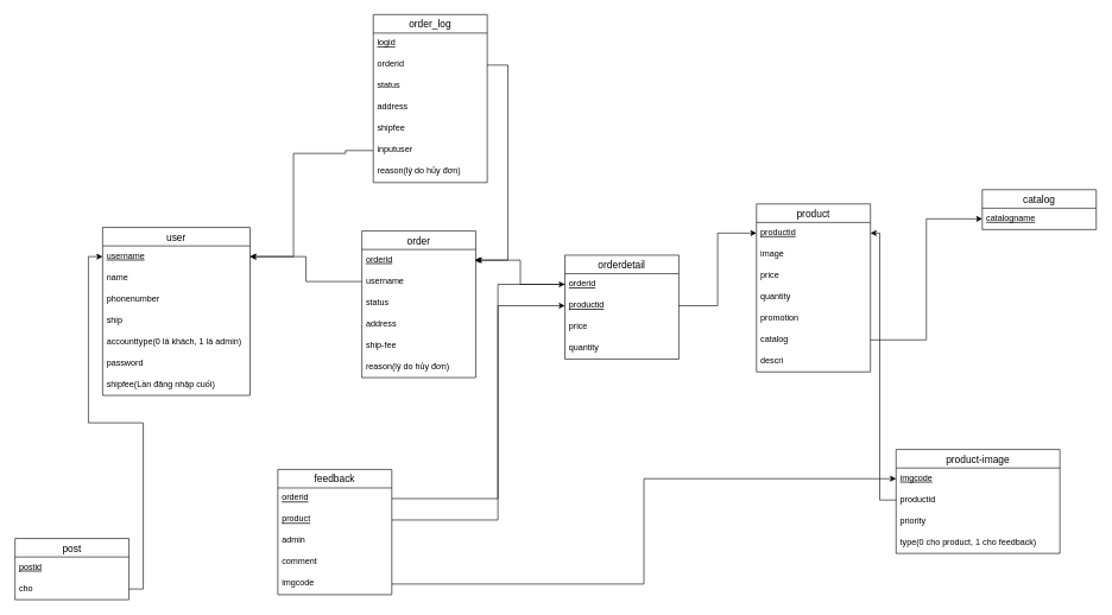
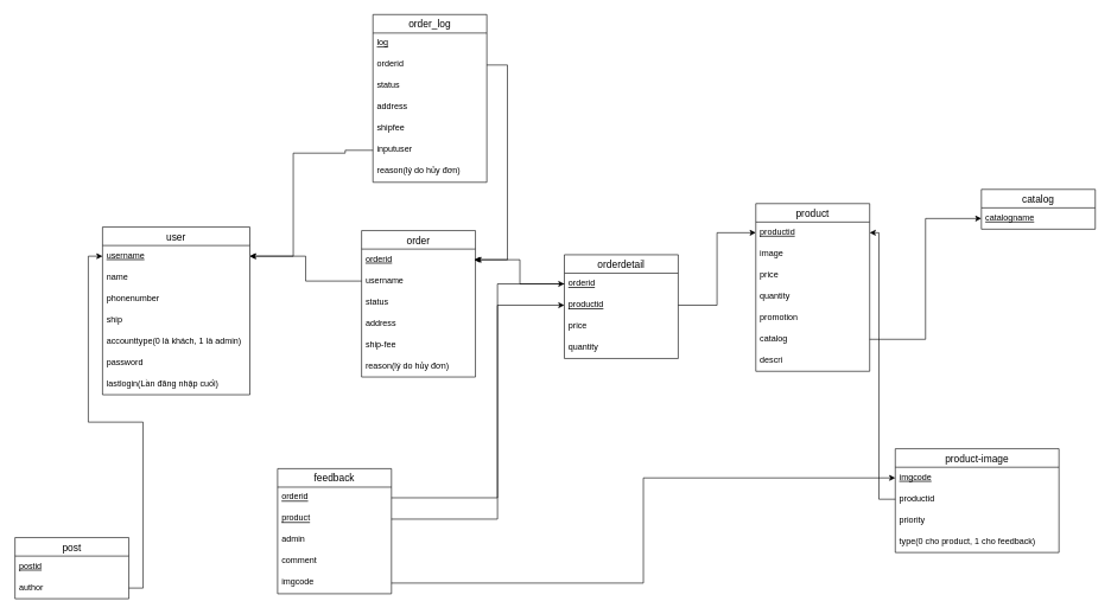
  <mxCell id="0" />
  <mxCell id="1" parent="0" />
  <mxCell id="2" value="user" style="swimlane;fontStyle=0;childLayout=stackLayout;horizontal=1;startSize=26;horizontalStack=0;resizeParent=1;resizeParentMax=0;resizeLast=0;collapsible=1;marginBottom=0;align=center;fontSize=14;" parent="1" vertex="1"><mxGeometry x="143" y="319" width="207" height="236" as="geometry" /></mxCell>
  <mxCell id="3" value="username" style="text;strokeColor=none;fillColor=none;spacingLeft=4;spacingRight=4;overflow=hidden;rotatable=0;points=[[0,0.5],[1,0.5]];portConstraint=eastwest;fontSize=12;fontStyle=4" parent="2" vertex="1"><mxGeometry y="26" width="207" height="30" as="geometry" /></mxCell>
  <mxCell id="4" value="name" style="text;strokeColor=none;fillColor=none;spacingLeft=4;spacingRight=4;overflow=hidden;rotatable=0;points=[[0,0.5],[1,0.5]];portConstraint=eastwest;fontSize=12;" parent="2" vertex="1"><mxGeometry y="56" width="207" height="30" as="geometry" /></mxCell>
  <mxCell id="5" value="phonenumber" style="text;strokeColor=none;fillColor=none;spacingLeft=4;spacingRight=4;overflow=hidden;rotatable=0;points=[[0,0.5],[1,0.5]];portConstraint=eastwest;fontSize=12;" parent="2" vertex="1"><mxGeometry y="86" width="207" height="30" as="geometry" /></mxCell>
  <mxCell id="6" value="ship" style="text;strokeColor=none;fillColor=none;spacingLeft=4;spacingRight=4;overflow=hidden;rotatable=0;points=[[0,0.5],[1,0.5]];portConstraint=eastwest;fontSize=12;" parent="2" vertex="1"><mxGeometry y="116" width="207" height="30" as="geometry" /></mxCell>
  <mxCell id="7" value="accounttype(0 là khách, 1 là admin)" style="text;strokeColor=none;fillColor=none;spacingLeft=4;spacingRight=4;overflow=hidden;rotatable=0;points=[[0,0.5],[1,0.5]];portConstraint=eastwest;fontSize=12;" parent="2" vertex="1"><mxGeometry y="146" width="207" height="30" as="geometry" /></mxCell>
  <mxCell id="8" value="password" style="text;strokeColor=none;fillColor=none;spacingLeft=4;spacingRight=4;overflow=hidden;rotatable=0;points=[[0,0.5],[1,0.5]];portConstraint=eastwest;fontSize=12;" parent="2" vertex="1"><mxGeometry y="176" width="207" height="30" as="geometry" /></mxCell>
- <mxCell id="9" value="shipfee(Lần đăng nhập cuối)" style="text;strokeColor=none;fillColor=none;spacingLeft=4;spacingRight=4;overflow=hidden;rotatable=0;points=[[0,0.5],[1,0.5]];portConstraint=eastwest;fontSize=12;" parent="2" vertex="1"><mxGeometry y="206" width="207" height="30" as="geometry" /></mxCell>
+ <mxCell id="9" value="lastlogin(Lần đăng nhập cuối)" style="text;strokeColor=none;fillColor=none;spacingLeft=4;spacingRight=4;overflow=hidden;rotatable=0;points=[[0,0.5],[1,0.5]];portConstraint=eastwest;fontSize=12;" parent="2" vertex="1"><mxGeometry y="206" width="207" height="30" as="geometry" /></mxCell>
  <mxCell id="10" value="product" style="swimlane;fontStyle=0;childLayout=stackLayout;horizontal=1;startSize=26;horizontalStack=0;resizeParent=1;resizeParentMax=0;resizeLast=0;collapsible=1;marginBottom=0;align=center;fontSize=14;" parent="1" vertex="1"><mxGeometry x="1061" y="286" width="160" height="236" as="geometry" /></mxCell>
  <mxCell id="11" value="productid" style="text;strokeColor=none;fillColor=none;spacingLeft=4;spacingRight=4;overflow=hidden;rotatable=0;points=[[0,0.5],[1,0.5]];portConstraint=eastwest;fontSize=12;fontStyle=4" parent="10" vertex="1"><mxGeometry y="26" width="160" height="30" as="geometry" /></mxCell>
  <mxCell id="12" value="image" style="text;strokeColor=none;fillColor=none;spacingLeft=4;spacingRight=4;overflow=hidden;rotatable=0;points=[[0,0.5],[1,0.5]];portConstraint=eastwest;fontSize=12;" parent="10" vertex="1"><mxGeometry y="56" width="160" height="30" as="geometry" /></mxCell>
  <mxCell id="13" value="price" style="text;strokeColor=none;fillColor=none;spacingLeft=4;spacingRight=4;overflow=hidden;rotatable=0;points=[[0,0.5],[1,0.5]];portConstraint=eastwest;fontSize=12;" parent="10" vertex="1"><mxGeometry y="86" width="160" height="30" as="geometry" /></mxCell>
  <mxCell id="14" value="quantity" style="text;strokeColor=none;fillColor=none;spacingLeft=4;spacingRight=4;overflow=hidden;rotatable=0;points=[[0,0.5],[1,0.5]];portConstraint=eastwest;fontSize=12;" parent="10" vertex="1"><mxGeometry y="116" width="160" height="30" as="geometry" /></mxCell>
  <mxCell id="15" value="promotion" style="text;strokeColor=none;fillColor=none;spacingLeft=4;spacingRight=4;overflow=hidden;rotatable=0;points=[[0,0.5],[1,0.5]];portConstraint=eastwest;fontSize=12;" parent="10" vertex="1"><mxGeometry y="146" width="160" height="30" as="geometry" /></mxCell>
  <mxCell id="16" value="catalog" style="text;strokeColor=none;fillColor=none;spacingLeft=4;spacingRight=4;overflow=hidden;rotatable=0;points=[[0,0.5],[1,0.5]];portConstraint=eastwest;fontSize=12;" parent="10" vertex="1"><mxGeometry y="176" width="160" height="30" as="geometry" /></mxCell>
  <mxCell id="17" value="descri" style="text;strokeColor=none;fillColor=none;spacingLeft=4;spacingRight=4;overflow=hidden;rotatable=0;points=[[0,0.5],[1,0.5]];portConstraint=eastwest;fontSize=12;" parent="10" vertex="1"><mxGeometry y="206" width="160" height="30" as="geometry" /></mxCell>
  <mxCell id="18" value="order" style="swimlane;fontStyle=0;childLayout=stackLayout;horizontal=1;startSize=26;horizontalStack=0;resizeParent=1;resizeParentMax=0;resizeLast=0;collapsible=1;marginBottom=0;align=center;fontSize=14;" parent="1" vertex="1"><mxGeometry x="507" y="324" width="160" height="206" as="geometry" /></mxCell>
  <mxCell id="19" value="orderid" style="text;strokeColor=none;fillColor=none;spacingLeft=4;spacingRight=4;overflow=hidden;rotatable=0;points=[[0,0.5],[1,0.5]];portConstraint=eastwest;fontSize=12;fontStyle=4" parent="18" vertex="1"><mxGeometry y="26" width="160" height="30" as="geometry" /></mxCell>
  <mxCell id="20" value="username" style="text;strokeColor=none;fillColor=none;spacingLeft=4;spacingRight=4;overflow=hidden;rotatable=0;points=[[0,0.5],[1,0.5]];portConstraint=eastwest;fontSize=12;" parent="18" vertex="1"><mxGeometry y="56" width="160" height="30" as="geometry" /></mxCell>
  <mxCell id="21" value="status" style="text;strokeColor=none;fillColor=none;spacingLeft=4;spacingRight=4;overflow=hidden;rotatable=0;points=[[0,0.5],[1,0.5]];portConstraint=eastwest;fontSize=12;" parent="18" vertex="1"><mxGeometry y="86" width="160" height="30" as="geometry" /></mxCell>
  <mxCell id="22" value="address" style="text;strokeColor=none;fillColor=none;spacingLeft=4;spacingRight=4;overflow=hidden;rotatable=0;points=[[0,0.5],[1,0.5]];portConstraint=eastwest;fontSize=12;" parent="18" vertex="1"><mxGeometry y="116" width="160" height="30" as="geometry" /></mxCell>
  <mxCell id="23" value="ship-fee" style="text;strokeColor=none;fillColor=none;spacingLeft=4;spacingRight=4;overflow=hidden;rotatable=0;points=[[0,0.5],[1,0.5]];portConstraint=eastwest;fontSize=12;" parent="18" vertex="1"><mxGeometry y="146" width="160" height="30" as="geometry" /></mxCell>
  <mxCell id="24" value="reason(lý do hủy đơn)" style="text;strokeColor=none;fillColor=none;spacingLeft=4;spacingRight=4;overflow=hidden;rotatable=0;points=[[0,0.5],[1,0.5]];portConstraint=eastwest;fontSize=12;" parent="18" vertex="1"><mxGeometry y="176" width="160" height="30" as="geometry" /></mxCell>
  <mxCell id="25" value="product-image" style="swimlane;fontStyle=0;childLayout=stackLayout;horizontal=1;startSize=26;horizontalStack=0;resizeParent=1;resizeParentMax=0;resizeLast=0;collapsible=1;marginBottom=0;align=center;fontSize=14;" parent="1" vertex="1"><mxGeometry x="1257" y="631" width="230" height="146" as="geometry" /></mxCell>
  <mxCell id="26" value="imgcode" style="text;strokeColor=none;fillColor=none;spacingLeft=4;spacingRight=4;overflow=hidden;rotatable=0;points=[[0,0.5],[1,0.5]];portConstraint=eastwest;fontSize=12;fontStyle=4" parent="25" vertex="1"><mxGeometry y="26" width="230" height="30" as="geometry" /></mxCell>
  <mxCell id="27" value="productid" style="text;strokeColor=none;fillColor=none;spacingLeft=4;spacingRight=4;overflow=hidden;rotatable=0;points=[[0,0.5],[1,0.5]];portConstraint=eastwest;fontSize=12;" parent="25" vertex="1"><mxGeometry y="56" width="230" height="30" as="geometry" /></mxCell>
  <mxCell id="28" value="priority" style="text;strokeColor=none;fillColor=none;spacingLeft=4;spacingRight=4;overflow=hidden;rotatable=0;points=[[0,0.5],[1,0.5]];portConstraint=eastwest;fontSize=12;" parent="25" vertex="1"><mxGeometry y="86" width="230" height="30" as="geometry" /></mxCell>
  <mxCell id="29" value="type(0 cho product, 1 cho feedback)" style="text;strokeColor=none;fillColor=none;spacingLeft=4;spacingRight=4;overflow=hidden;rotatable=0;points=[[0,0.5],[1,0.5]];portConstraint=eastwest;fontSize=12;" parent="25" vertex="1"><mxGeometry y="116" width="230" height="30" as="geometry" /></mxCell>
  <mxCell id="30" style="edgeStyle=orthogonalEdgeStyle;rounded=0;orthogonalLoop=1;jettySize=auto;html=1;entryX=1;entryY=0.5;entryDx=0;entryDy=0;exitX=0;exitY=0.5;exitDx=0;exitDy=0;" parent="1" source="27" target="11" edge="1"><mxGeometry relative="1" as="geometry"><Array as="points"><mxPoint x="1234" y="702" /><mxPoint x="1234" y="327" /></Array></mxGeometry></mxCell>
  <mxCell id="31" value="orderdetail" style="swimlane;fontStyle=0;childLayout=stackLayout;horizontal=1;startSize=26;horizontalStack=0;resizeParent=1;resizeParentMax=0;resizeLast=0;collapsible=1;marginBottom=0;align=center;fontSize=14;" parent="1" vertex="1"><mxGeometry x="792" y="358" width="160" height="146" as="geometry" /></mxCell>
  <mxCell id="32" value="orderid" style="text;strokeColor=none;fillColor=none;spacingLeft=4;spacingRight=4;overflow=hidden;rotatable=0;points=[[0,0.5],[1,0.5]];portConstraint=eastwest;fontSize=12;fontStyle=4" parent="31" vertex="1"><mxGeometry y="26" width="160" height="30" as="geometry" /></mxCell>
  <mxCell id="33" value="productid" style="text;strokeColor=none;fillColor=none;spacingLeft=4;spacingRight=4;overflow=hidden;rotatable=0;points=[[0,0.5],[1,0.5]];portConstraint=eastwest;fontSize=12;fontStyle=4" parent="31" vertex="1"><mxGeometry y="56" width="160" height="30" as="geometry" /></mxCell>
  <mxCell id="34" value="price" style="text;strokeColor=none;fillColor=none;spacingLeft=4;spacingRight=4;overflow=hidden;rotatable=0;points=[[0,0.5],[1,0.5]];portConstraint=eastwest;fontSize=12;" parent="31" vertex="1"><mxGeometry y="86" width="160" height="30" as="geometry" /></mxCell>
  <mxCell id="35" value="quantity" style="text;strokeColor=none;fillColor=none;spacingLeft=4;spacingRight=4;overflow=hidden;rotatable=0;points=[[0,0.5],[1,0.5]];portConstraint=eastwest;fontSize=12;" parent="31" vertex="1"><mxGeometry y="116" width="160" height="30" as="geometry" /></mxCell>
  <mxCell id="36" style="edgeStyle=orthogonalEdgeStyle;rounded=0;orthogonalLoop=1;jettySize=auto;html=1;entryX=0;entryY=0.5;entryDx=0;entryDy=0;" parent="1" source="33" target="11" edge="1"><mxGeometry relative="1" as="geometry" /></mxCell>
  <mxCell id="37" style="edgeStyle=orthogonalEdgeStyle;rounded=0;orthogonalLoop=1;jettySize=auto;html=1;entryX=1;entryY=0.5;entryDx=0;entryDy=0;" parent="1" source="32" target="19" edge="1"><mxGeometry relative="1" as="geometry" /></mxCell>
  <mxCell id="38" value="post" style="swimlane;fontStyle=0;childLayout=stackLayout;horizontal=1;startSize=26;horizontalStack=0;resizeParent=1;resizeParentMax=0;resizeLast=0;collapsible=1;marginBottom=0;align=center;fontSize=14;" parent="1" vertex="1"><mxGeometry x="20" y="756" width="160" height="86" as="geometry" /></mxCell>
  <mxCell id="39" value="postid" style="text;strokeColor=none;fillColor=none;spacingLeft=4;spacingRight=4;overflow=hidden;rotatable=0;points=[[0,0.5],[1,0.5]];portConstraint=eastwest;fontSize=12;fontStyle=4" parent="38" vertex="1"><mxGeometry y="26" width="160" height="30" as="geometry" /></mxCell>
- <mxCell id="40" value="cho" style="text;strokeColor=none;fillColor=none;spacingLeft=4;spacingRight=4;overflow=hidden;rotatable=0;points=[[0,0.5],[1,0.5]];portConstraint=eastwest;fontSize=12;" parent="38" vertex="1"><mxGeometry y="56" width="160" height="30" as="geometry" /></mxCell>
+ <mxCell id="40" value="author" style="text;strokeColor=none;fillColor=none;spacingLeft=4;spacingRight=4;overflow=hidden;rotatable=0;points=[[0,0.5],[1,0.5]];portConstraint=eastwest;fontSize=12;" parent="38" vertex="1"><mxGeometry y="56" width="160" height="30" as="geometry" /></mxCell>
  <mxCell id="41" style="edgeStyle=orthogonalEdgeStyle;rounded=0;orthogonalLoop=1;jettySize=auto;html=1;" parent="1" source="40" target="3" edge="1"><mxGeometry relative="1" as="geometry" /></mxCell>
  <mxCell id="42" value="feedback" style="swimlane;fontStyle=0;childLayout=stackLayout;horizontal=1;startSize=26;horizontalStack=0;resizeParent=1;resizeParentMax=0;resizeLast=0;collapsible=1;marginBottom=0;align=center;fontSize=14;" parent="1" vertex="1"><mxGeometry x="389" y="659" width="160" height="176" as="geometry" /></mxCell>
  <mxCell id="43" value="orderid" style="text;strokeColor=none;fillColor=none;spacingLeft=4;spacingRight=4;overflow=hidden;rotatable=0;points=[[0,0.5],[1,0.5]];portConstraint=eastwest;fontSize=12;fontStyle=4" parent="42" vertex="1"><mxGeometry y="26" width="160" height="30" as="geometry" /></mxCell>
  <mxCell id="44" value="product" style="text;strokeColor=none;fillColor=none;spacingLeft=4;spacingRight=4;overflow=hidden;rotatable=0;points=[[0,0.5],[1,0.5]];portConstraint=eastwest;fontSize=12;fontStyle=4" parent="42" vertex="1"><mxGeometry y="56" width="160" height="30" as="geometry" /></mxCell>
  <mxCell id="45" value="admin" style="text;strokeColor=none;fillColor=none;spacingLeft=4;spacingRight=4;overflow=hidden;rotatable=0;points=[[0,0.5],[1,0.5]];portConstraint=eastwest;fontSize=12;" parent="42" vertex="1"><mxGeometry y="86" width="160" height="30" as="geometry" /></mxCell>
  <mxCell id="46" value="comment" style="text;strokeColor=none;fillColor=none;spacingLeft=4;spacingRight=4;overflow=hidden;rotatable=0;points=[[0,0.5],[1,0.5]];portConstraint=eastwest;fontSize=12;" parent="42" vertex="1"><mxGeometry y="116" width="160" height="30" as="geometry" /></mxCell>
  <mxCell id="47" value="imgcode" style="text;strokeColor=none;fillColor=none;spacingLeft=4;spacingRight=4;overflow=hidden;rotatable=0;points=[[0,0.5],[1,0.5]];portConstraint=eastwest;fontSize=12;" parent="42" vertex="1"><mxGeometry y="146" width="160" height="30" as="geometry" /></mxCell>
  <mxCell id="48" style="edgeStyle=orthogonalEdgeStyle;rounded=0;orthogonalLoop=1;jettySize=auto;html=1;entryX=0;entryY=0.5;entryDx=0;entryDy=0;" parent="1" source="43" target="32" edge="1"><mxGeometry relative="1" as="geometry"><mxPoint x="764" y="488" as="targetPoint" /><Array as="points"><mxPoint x="698" y="700" /><mxPoint x="698" y="399" /></Array></mxGeometry></mxCell>
  <mxCell id="49" style="edgeStyle=orthogonalEdgeStyle;rounded=0;orthogonalLoop=1;jettySize=auto;html=1;entryX=0;entryY=0.5;entryDx=0;entryDy=0;" parent="1" source="47" target="26" edge="1"><mxGeometry relative="1" as="geometry" /></mxCell>
  <mxCell id="50" value="order_log" style="swimlane;fontStyle=0;childLayout=stackLayout;horizontal=1;startSize=26;horizontalStack=0;resizeParent=1;resizeParentMax=0;resizeLast=0;collapsible=1;marginBottom=0;align=center;fontSize=14;" parent="1" vertex="1"><mxGeometry x="523" y="20" width="160" height="236" as="geometry" /></mxCell>
- <mxCell id="51" value="logid" style="text;strokeColor=none;fillColor=none;spacingLeft=4;spacingRight=4;overflow=hidden;rotatable=0;points=[[0,0.5],[1,0.5]];portConstraint=eastwest;fontSize=12;fontStyle=4" parent="50" vertex="1"><mxGeometry y="26" width="160" height="30" as="geometry" /></mxCell>
+ <mxCell id="51" value="log" style="text;strokeColor=none;fillColor=none;spacingLeft=4;spacingRight=4;overflow=hidden;rotatable=0;points=[[0,0.5],[1,0.5]];portConstraint=eastwest;fontSize=12;fontStyle=4" parent="50" vertex="1"><mxGeometry y="26" width="160" height="30" as="geometry" /></mxCell>
  <mxCell id="52" value="orderid" style="text;strokeColor=none;fillColor=none;spacingLeft=4;spacingRight=4;overflow=hidden;rotatable=0;points=[[0,0.5],[1,0.5]];portConstraint=eastwest;fontSize=12;" parent="50" vertex="1"><mxGeometry y="56" width="160" height="30" as="geometry" /></mxCell>
  <mxCell id="53" value="status" style="text;strokeColor=none;fillColor=none;spacingLeft=4;spacingRight=4;overflow=hidden;rotatable=0;points=[[0,0.5],[1,0.5]];portConstraint=eastwest;fontSize=12;" parent="50" vertex="1"><mxGeometry y="86" width="160" height="30" as="geometry" /></mxCell>
  <mxCell id="54" value="address" style="text;strokeColor=none;fillColor=none;spacingLeft=4;spacingRight=4;overflow=hidden;rotatable=0;points=[[0,0.5],[1,0.5]];portConstraint=eastwest;fontSize=12;" parent="50" vertex="1"><mxGeometry y="116" width="160" height="30" as="geometry" /></mxCell>
  <mxCell id="55" value="shipfee" style="text;strokeColor=none;fillColor=none;spacingLeft=4;spacingRight=4;overflow=hidden;rotatable=0;points=[[0,0.5],[1,0.5]];portConstraint=eastwest;fontSize=12;" parent="50" vertex="1"><mxGeometry y="146" width="160" height="30" as="geometry" /></mxCell>
  <mxCell id="56" value="inputuser" style="text;strokeColor=none;fillColor=none;spacingLeft=4;spacingRight=4;overflow=hidden;rotatable=0;points=[[0,0.5],[1,0.5]];portConstraint=eastwest;fontSize=12;" parent="50" vertex="1"><mxGeometry y="176" width="160" height="30" as="geometry" /></mxCell>
  <mxCell id="57" value="reason(lý do hủy đơn)" style="text;strokeColor=none;fillColor=none;spacingLeft=4;spacingRight=4;overflow=hidden;rotatable=0;points=[[0,0.5],[1,0.5]];portConstraint=eastwest;fontSize=12;" parent="50" vertex="1"><mxGeometry y="206" width="160" height="30" as="geometry" /></mxCell>
  <mxCell id="58" style="edgeStyle=orthogonalEdgeStyle;rounded=0;orthogonalLoop=1;jettySize=auto;html=1;" parent="1" source="52" edge="1"><mxGeometry relative="1" as="geometry"><mxPoint x="665" y="365" as="targetPoint" /><Array as="points"><mxPoint x="712" y="91" /><mxPoint x="712" y="365" /></Array></mxGeometry></mxCell>
  <mxCell id="59" style="edgeStyle=orthogonalEdgeStyle;rounded=0;orthogonalLoop=1;jettySize=auto;html=1;entryX=1;entryY=0.5;entryDx=0;entryDy=0;exitX=0;exitY=0.5;exitDx=0;exitDy=0;" parent="1" source="56" target="3" edge="1"><mxGeometry relative="1" as="geometry"><Array as="points"><mxPoint x="484" y="211" /><mxPoint x="484" y="215" /><mxPoint x="411" y="215" /><mxPoint x="411" y="360" /></Array></mxGeometry></mxCell>
  <mxCell id="60" style="edgeStyle=orthogonalEdgeStyle;rounded=0;orthogonalLoop=1;jettySize=auto;html=1;entryX=0;entryY=0.5;entryDx=0;entryDy=0;" parent="1" source="44" target="33" edge="1"><mxGeometry relative="1" as="geometry"><Array as="points"><mxPoint x="698" y="730" /><mxPoint x="698" y="429" /></Array></mxGeometry></mxCell>
  <mxCell id="61" value="catalog" style="swimlane;fontStyle=0;childLayout=stackLayout;horizontal=1;startSize=26;horizontalStack=0;resizeParent=1;resizeParentMax=0;resizeLast=0;collapsible=1;marginBottom=0;align=center;fontSize=14;" parent="1" vertex="1"><mxGeometry x="1378" y="266" width="160" height="56" as="geometry" /></mxCell>
  <mxCell id="62" value="catalogname" style="text;strokeColor=none;fillColor=none;spacingLeft=4;spacingRight=4;overflow=hidden;rotatable=0;points=[[0,0.5],[1,0.5]];portConstraint=eastwest;fontSize=12;fontStyle=4" parent="61" vertex="1"><mxGeometry y="26" width="160" height="30" as="geometry" /></mxCell>
  <mxCell id="63" style="edgeStyle=orthogonalEdgeStyle;rounded=0;orthogonalLoop=1;jettySize=auto;html=1;entryX=0;entryY=0.5;entryDx=0;entryDy=0;" parent="1" source="16" target="62" edge="1"><mxGeometry relative="1" as="geometry" /></mxCell>
  <mxCell id="64" style="edgeStyle=orthogonalEdgeStyle;rounded=0;orthogonalLoop=1;jettySize=auto;html=1;entryX=1;entryY=0.5;entryDx=0;entryDy=0;" parent="1" source="20" target="3" edge="1"><mxGeometry relative="1" as="geometry" /></mxCell>
